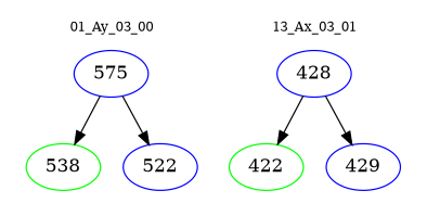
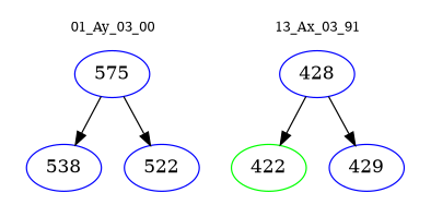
  digraph {
    node [color=blue]
    edge [color=black]
    n1 [label=575]
-   n2 [color=green label=538]
+   n2 [label=538]
    n3 [label=522]
    n4 [label=428]
    n5 [color=green label=422]
    n6 [label=429]
    subgraph cluster_1 {
      color=white
      fontsize=10
      label="01_Ay_03_00"
      n1
      n2
      n3
    }
    subgraph cluster_2 {
      color=white
      fontsize=10
-     label="13_Ax_03_01"
+     label="13_Ax_03_91"
      n4
      n5
      n6
    }
    n1 -> n2
    n1 -> n3
    n4 -> n5
    n4 -> n6
  }
